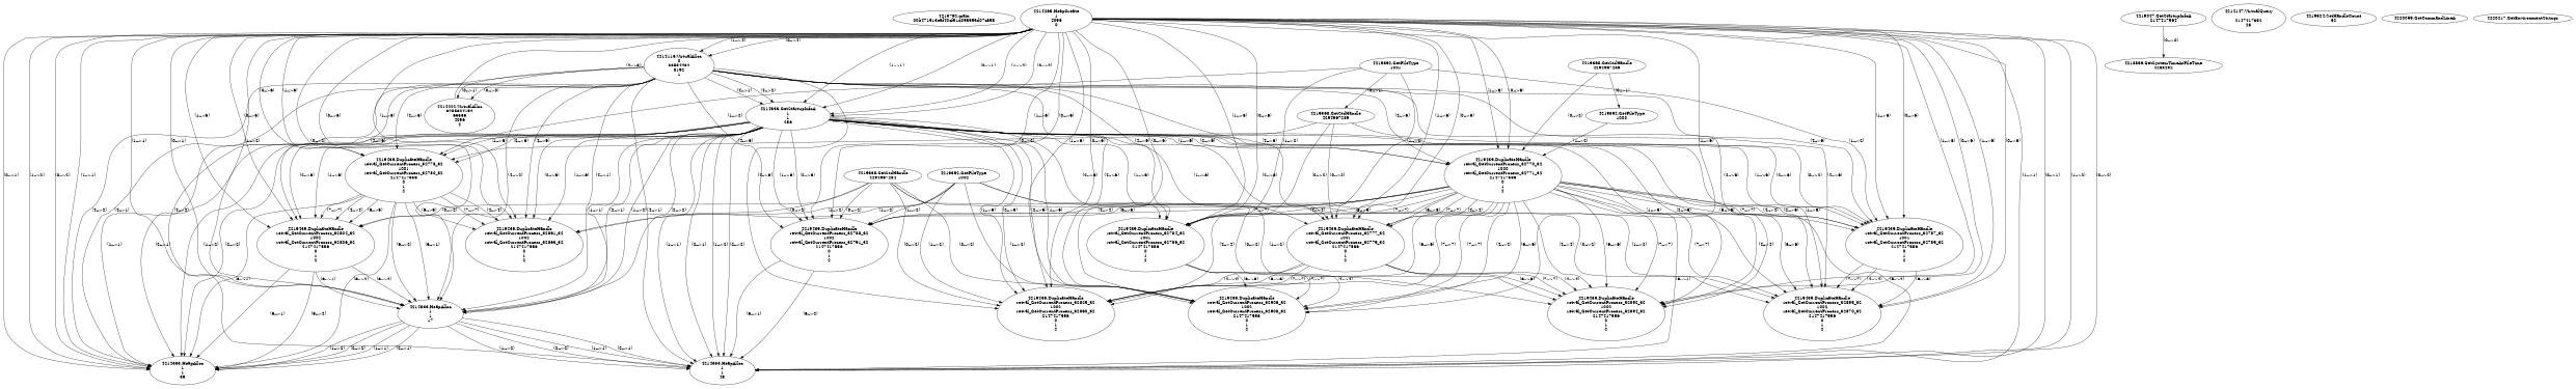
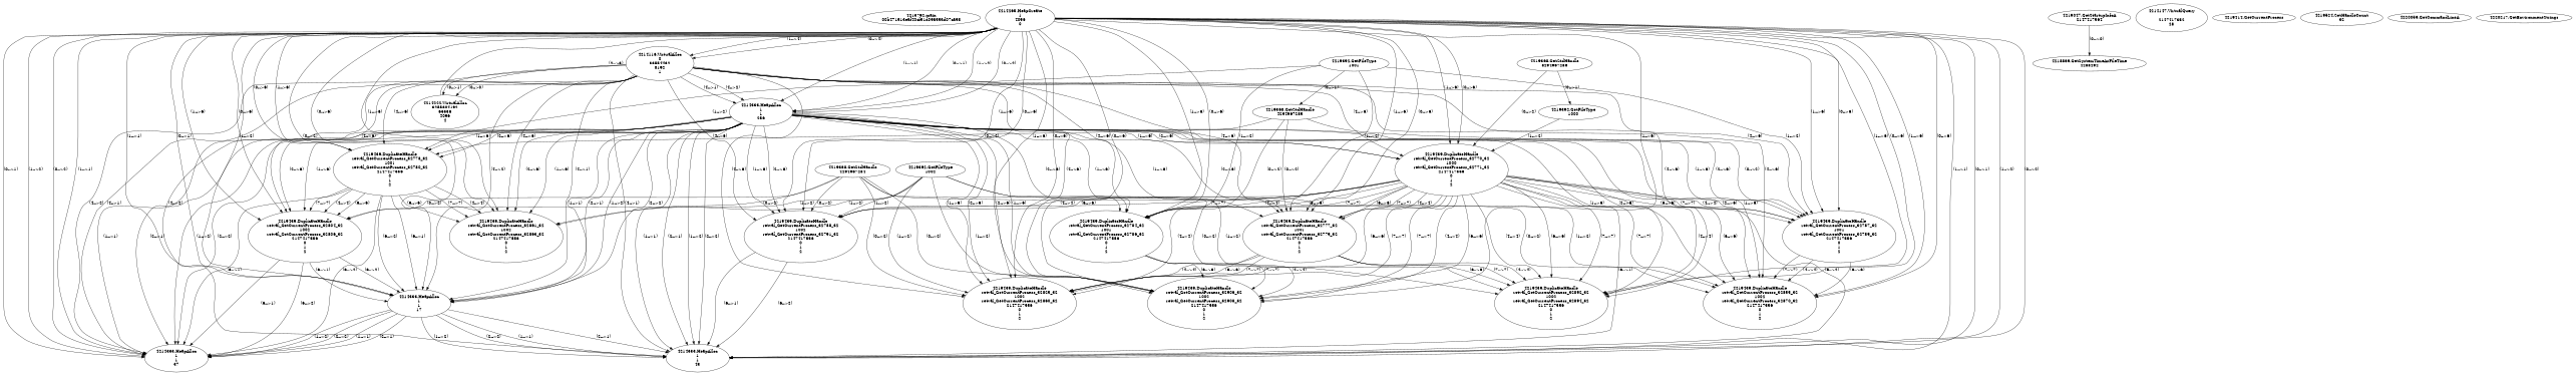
  digraph {
    n1 [label="4213792.main\n00b471513eaf40cf51d09a55ad07ca98"]
    n2 [label="4214265.HeapCreate\n1\n4096\n0"]
    n3 [label="4214116.VirtualAlloc\n0\n33554432\n8192\n1"]
-   n4 [label="4214333.GetStartupInfoA\n1\n1\n256"]
+   n4 [label="4214333.HeapAlloc\n1\n1\n256"]
    n5 [label="4219439.DuplicateHandle\nretval_GetCurrentProcess_32778_32\n1001\nretval_GetCurrentProcess_32780_32\n2147417556\n0\n1\n2"]
    n6 [label="4219439.DuplicateHandle\nretval_GetCurrentProcess_32804_32\n1002\nretval_GetCurrentProcess_32806_32\n2147417556\n0\n1\n2"]
    n7 [label="4214333.HeapAlloc\n1\n1\n17"]
-   n8 [label="4214333.HeapAlloc\n1\n1\n36"]
+   n8 [label="4214333.HeapAlloc\n1\n1\n37"]
    n9 [label="4219439.DuplicateHandle\nretval_GetCurrentProcess_32770_32\n1000\nretval_GetCurrentProcess_32771_32\n2147417556\n0\n1\n2"]
    n10 [label="4219439.DuplicateHandle\nretval_GetCurrentProcess_32777_32\n1001\nretval_GetCurrentProcess_32779_32\n2147417556\n0\n1\n2"]
    n11 [label="4219439.DuplicateHandle\nretval_GetCurrentProcess_32892_32\n1002\nretval_GetCurrentProcess_32894_32\n2147417556\n0\n1\n2"]
    n12 [label="4219439.DuplicateHandle\nretval_GetCurrentProcess_32788_32\n1002\nretval_GetCurrentProcess_32791_32\n2147417556\n0\n1\n2"]
    n13 [label="4214333.HeapAlloc\n1\n1\n43"]
    n14 [label="4219439.DuplicateHandle\nretval_GetCurrentProcess_32825_32\n1002\nretval_GetCurrentProcess_32860_32\n2147417556\n0\n1\n2"]
    n15 [label="4219439.DuplicateHandle\nretval_GetCurrentProcess_32784_32\n1001\nretval_GetCurrentProcess_32786_32\n2147417556\n0\n1\n2"]
    n16 [label="4219439.DuplicateHandle\nretval_GetCurrentProcess_32906_32\n1002\nretval_GetCurrentProcess_32908_32\n2147417556\n0\n1\n2"]
    n17 [label="4219439.DuplicateHandle\nretval_GetCurrentProcess_32787_32\n1001\nretval_GetCurrentProcess_32789_32\n2147417556\n0\n1\n2"]
    n18 [label="4219439.DuplicateHandle\nretval_GetCurrentProcess_32855_32\n1002\nretval_GetCurrentProcess_32870_32\n2147417556\n0\n1\n2"]
    n19 [label="4219439.DuplicateHandle\nretval_GetCurrentProcess_32861_32\n1002\nretval_GetCurrentProcess_32863_32\n2147417556\n0\n1\n2"]
    n20 [label="4214222.VirtualAlloc\n3255304192\n65536\n4096\n4"]
    n21 [label="4218869.GetSystemTimeAsFileTime\n4288292"]
    n22 [label="4219047.GetStartupInfoA\n2147417564"]
    n23 [label="4214147.VirtualQuery\n\n2147417352\n28"]
-   n24 [label="4219368.GetStdHandle\n4294967286"]
+   n24 [label="4219368.GetStdHandle\n8294967286"]
    n25 [label="4219392.GetFileType\n1000"]
    n26 [label="4219368.GetStdHandle\n4294967285"]
    n27 [label="4219392.GetFileType\n1001"]
+   n28 [label="4219414.GetCurrentProcess\n"]
    n29 [label="4219368.GetStdHandle\n4294967284"]
    n30 [label="4219392.GetFileType\n1002"]
    n31 [label="4219524.SetHandleCount\n32"]
    n32 [label="4220059.GetCommandLineA\n"]
    n33 [label="4220217.GetEnvironmentStrings\n"]
    n2 -> n3 [label="(1-->4)"]
    n2 -> n3 [label="(0-->4)"]
    n2 -> n4 [label="(1-->1)"]
    n2 -> n4 [label="(0-->1)"]
    n2 -> n4 [label="(1-->2)"]
    n2 -> n4 [label="(0-->2)"]
    n2 -> n5 [label="(1-->6)"]
    n2 -> n5 [label="(0-->6)"]
    n2 -> n6 [label="(1-->6)"]
    n2 -> n6 [label="(0-->6)"]
    n2 -> n7 [label="(1-->1)"]
    n2 -> n7 [label="(0-->1)"]
    n2 -> n7 [label="(1-->2)"]
    n2 -> n7 [label="(0-->2)"]
    n2 -> n8 [label="(1-->1)"]
    n2 -> n8 [label="(0-->1)"]
    n2 -> n8 [label="(1-->2)"]
    n2 -> n8 [label="(0-->2)"]
    n2 -> n9 [label="(1-->6)"]
    n2 -> n9 [label="(0-->6)"]
    n2 -> n10 [label="(1-->6)"]
    n2 -> n10 [label="(0-->6)"]
    n2 -> n11 [label="(1-->6)"]
    n2 -> n11 [label="(0-->6)"]
    n2 -> n12 [label="(1-->6)"]
    n2 -> n12 [label="(0-->6)"]
    n2 -> n13 [label="(1-->1)"]
    n2 -> n13 [label="(0-->1)"]
    n2 -> n13 [label="(1-->2)"]
    n2 -> n13 [label="(0-->2)"]
    n2 -> n14 [label="(1-->6)"]
    n2 -> n14 [label="(0-->6)"]
    n2 -> n15 [label="(1-->6)"]
    n2 -> n15 [label="(0-->6)"]
    n2 -> n16 [label="(1-->6)"]
    n2 -> n16 [label="(0-->6)"]
    n2 -> n17 [label="(1-->6)"]
    n2 -> n17 [label="(0-->6)"]
    n2 -> n18 [label="(1-->6)"]
    n2 -> n18 [label="(0-->6)"]
    n2 -> n19 [label="(1-->6)"]
    n2 -> n19 [label="(0-->6)"]
    n3 -> n4 [label="(4-->1)"]
    n3 -> n4 [label="(4-->2)"]
    n3 -> n5 [label="(4-->6)"]
    n3 -> n6 [label="(4-->6)"]
    n3 -> n7 [label="(4-->1)"]
    n3 -> n7 [label="(4-->2)"]
    n3 -> n8 [label="(4-->1)"]
    n3 -> n8 [label="(4-->2)"]
    n3 -> n9 [label="(4-->6)"]
    n3 -> n10 [label="(4-->6)"]
    n3 -> n11 [label="(4-->6)"]
    n3 -> n12 [label="(4-->6)"]
    n3 -> n13 [label="(4-->1)"]
    n3 -> n13 [label="(4-->2)"]
    n3 -> n14 [label="(4-->6)"]
    n3 -> n15 [label="(4-->6)"]
    n3 -> n16 [label="(4-->6)"]
    n3 -> n17 [label="(4-->6)"]
    n3 -> n18 [label="(4-->6)"]
    n3 -> n19 [label="(4-->6)"]
    n3 -> n20 [label="(0-->1)"]
    n3 -> n20 [label="(0-->0)"]
    n4 -> n5 [label="(1-->6)"]
    n4 -> n5 [label="(2-->6)"]
    n4 -> n6 [label="(1-->6)"]
    n4 -> n6 [label="(2-->6)"]
    n4 -> n7 [label="(1-->1)"]
    n4 -> n7 [label="(2-->1)"]
    n4 -> n7 [label="(1-->2)"]
    n4 -> n7 [label="(2-->2)"]
    n4 -> n8 [label="(1-->1)"]
    n4 -> n8 [label="(2-->1)"]
    n4 -> n8 [label="(1-->2)"]
    n4 -> n8 [label="(2-->2)"]
    n4 -> n9 [label="(1-->6)"]
    n4 -> n9 [label="(2-->6)"]
    n4 -> n10 [label="(1-->6)"]
    n4 -> n10 [label="(2-->6)"]
    n4 -> n11 [label="(1-->6)"]
    n4 -> n11 [label="(2-->6)"]
    n4 -> n12 [label="(1-->6)"]
    n4 -> n12 [label="(2-->6)"]
    n4 -> n13 [label="(1-->1)"]
    n4 -> n13 [label="(2-->1)"]
    n4 -> n13 [label="(1-->2)"]
    n4 -> n13 [label="(2-->2)"]
    n4 -> n14 [label="(1-->6)"]
    n4 -> n14 [label="(2-->6)"]
    n4 -> n15 [label="(1-->6)"]
    n4 -> n15 [label="(2-->6)"]
    n4 -> n16 [label="(1-->6)"]
    n4 -> n16 [label="(2-->6)"]
    n4 -> n17 [label="(1-->6)"]
    n4 -> n17 [label="(2-->6)"]
    n4 -> n18 [label="(1-->6)"]
    n4 -> n18 [label="(2-->6)"]
    n4 -> n19 [label="(1-->6)"]
    n4 -> n19 [label="(2-->6)"]
    n5 -> n6 [label="(4-->4)"]
    n5 -> n6 [label="(6-->6)"]
    n5 -> n6 [label="(7-->7)"]
    n5 -> n7 [label="(6-->1)"]
    n5 -> n7 [label="(6-->2)"]
    n5 -> n8 [label="(6-->1)"]
    n5 -> n8 [label="(6-->2)"]
    n5 -> n19 [label="(4-->4)"]
    n5 -> n19 [label="(6-->6)"]
    n5 -> n19 [label="(7-->7)"]
    n6 -> n7 [label="(6-->1)"]
    n6 -> n7 [label="(6-->2)"]
    n6 -> n8 [label="(6-->1)"]
    n6 -> n8 [label="(6-->2)"]
    n7 -> n8 [label="(1-->1)"]
    n7 -> n8 [label="(2-->1)"]
    n7 -> n8 [label="(1-->2)"]
    n7 -> n8 [label="(2-->2)"]
    n7 -> n13 [label="(1-->1)"]
    n7 -> n13 [label="(2-->1)"]
    n7 -> n13 [label="(1-->2)"]
    n7 -> n13 [label="(2-->2)"]
    n9 -> n10 [label="(4-->4)"]
    n9 -> n10 [label="(6-->6)"]
    n9 -> n10 [label="(7-->7)"]
    n9 -> n11 [label="(4-->4)"]
    n9 -> n11 [label="(6-->6)"]
    n9 -> n11 [label="(7-->7)"]
    n9 -> n12 [label="(4-->4)"]
    n9 -> n12 [label="(6-->6)"]
    n9 -> n12 [label="(7-->7)"]
    n9 -> n13 [label="(6-->1)"]
    n9 -> n13 [label="(6-->2)"]
    n9 -> n14 [label="(4-->4)"]
    n9 -> n14 [label="(6-->6)"]
    n9 -> n14 [label="(7-->7)"]
    n9 -> n15 [label="(4-->4)"]
    n9 -> n15 [label="(6-->6)"]
    n9 -> n15 [label="(7-->7)"]
    n9 -> n16 [label="(4-->4)"]
    n9 -> n16 [label="(6-->6)"]
    n9 -> n16 [label="(7-->7)"]
    n9 -> n17 [label="(4-->4)"]
    n9 -> n17 [label="(6-->6)"]
    n9 -> n17 [label="(7-->7)"]
    n9 -> n18 [label="(4-->4)"]
    n9 -> n18 [label="(6-->6)"]
    n9 -> n18 [label="(7-->7)"]
    n10 -> n11 [label="(4-->4)"]
    n10 -> n11 [label="(6-->6)"]
    n10 -> n11 [label="(7-->7)"]
    n10 -> n14 [label="(4-->4)"]
    n10 -> n14 [label="(6-->6)"]
    n10 -> n14 [label="(7-->7)"]
    n12 -> n13 [label="(6-->1)"]
    n12 -> n13 [label="(6-->2)"]
    n15 -> n16 [label="(4-->4)"]
    n15 -> n16 [label="(6-->6)"]
    n15 -> n16 [label="(7-->7)"]
    n17 -> n18 [label="(4-->4)"]
    n17 -> n18 [label="(6-->6)"]
    n17 -> n18 [label="(7-->7)"]
    n20 -> n2 [label="(2-->3)"]
    n22 -> n21 [label="(0-->0)"]
    n24 -> n9 [label="(0-->2)"]
    n24 -> n25 [label="(0-->1)"]
    n25 -> n9 [label="(1-->2)"]
    n26 -> n5 [label="(0-->2)"]
    n26 -> n10 [label="(0-->2)"]
    n26 -> n15 [label="(0-->2)"]
    n26 -> n17 [label="(0-->2)"]
    n27 -> n5 [label="(1-->2)"]
    n27 -> n10 [label="(1-->2)"]
    n27 -> n15 [label="(1-->2)"]
    n27 -> n17 [label="(1-->2)"]
    n27 -> n26 [label="(0-->1)"]
    n29 -> n6 [label="(0-->2)"]
    n29 -> n11 [label="(0-->2)"]
    n29 -> n12 [label="(0-->2)"]
    n29 -> n14 [label="(0-->2)"]
    n29 -> n16 [label="(0-->2)"]
    n29 -> n18 [label="(0-->2)"]
    n29 -> n19 [label="(0-->2)"]
    n30 -> n6 [label="(1-->2)"]
    n30 -> n11 [label="(1-->2)"]
    n30 -> n12 [label="(1-->2)"]
    n30 -> n14 [label="(1-->2)"]
    n30 -> n16 [label="(1-->2)"]
    n30 -> n18 [label="(1-->2)"]
    n30 -> n19 [label="(1-->2)"]
  }
